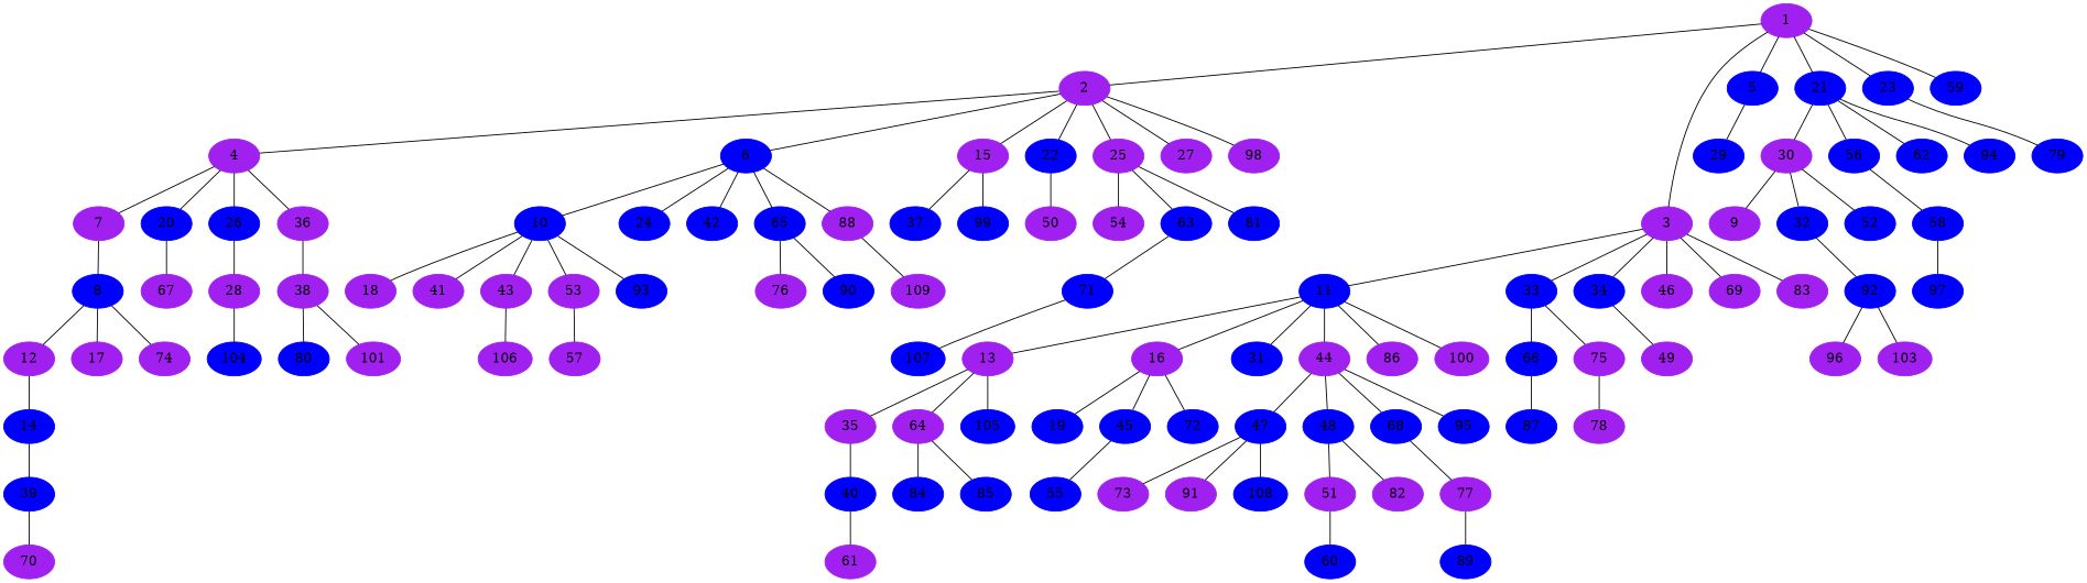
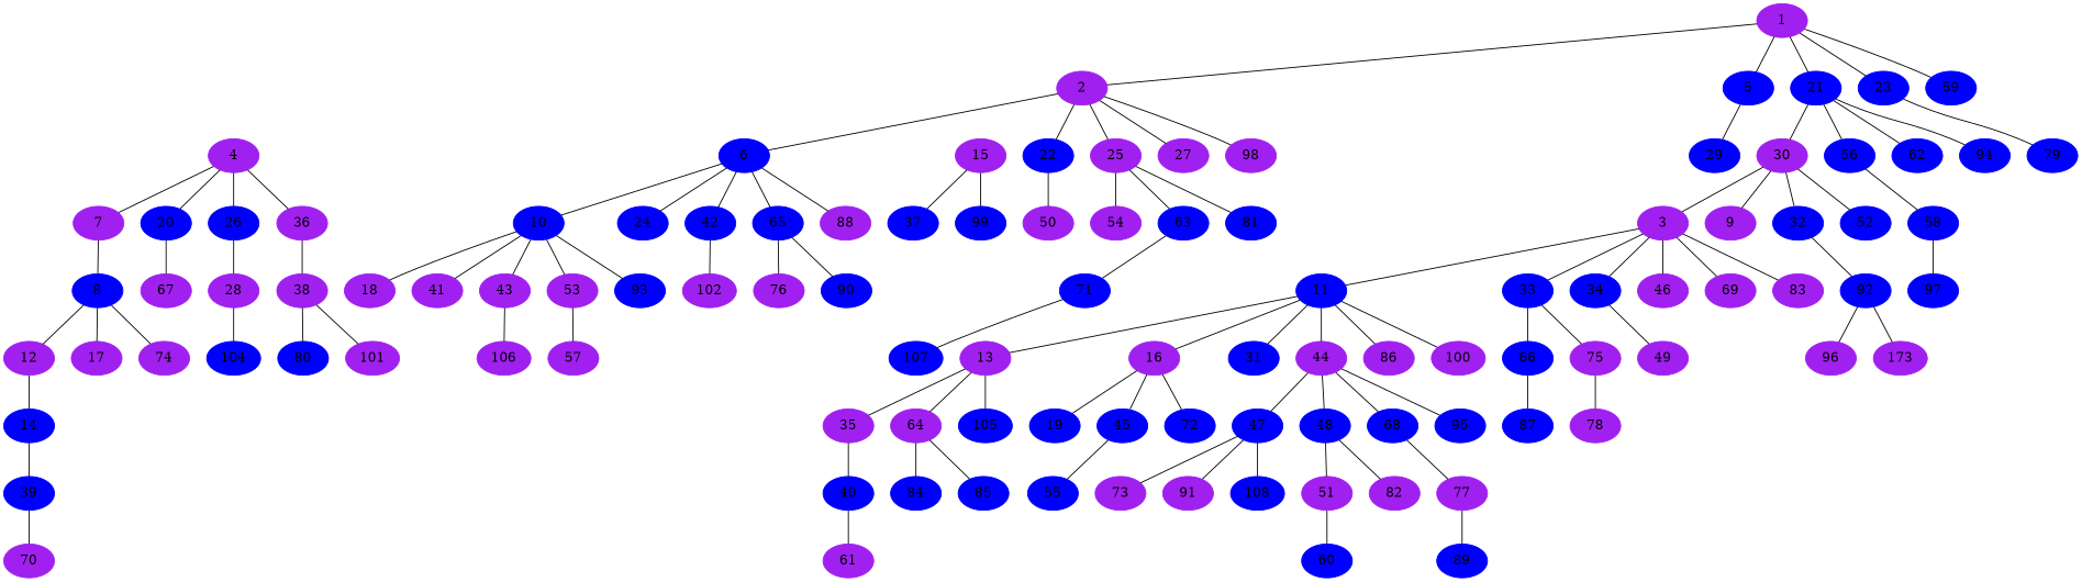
  graph {
    fontname="DejaVu Serif"
    node [color=blue fontname="DejaVu Serif" style=filled]
    edge [fontname="DejaVu Serif"]
    1 [color=purple]
    2 [color=purple]
    3 [color=purple]
    5
    21
    23
    59
    4 [color=purple]
    6
    15 [color=purple]
    22
    25 [color=purple]
    27 [color=purple]
    98 [color=purple]
    11
    33
    34
    46 [color=purple]
    69 [color=purple]
    83 [color=purple]
    29
    9 [color=purple]
    30 [color=purple]
    56
    62
    94
    79
    7 [color=purple]
    20
    26
    36 [color=purple]
    10
    24
    42
    65
    88 [color=purple]
    37
    99
    50 [color=purple]
    54 [color=purple]
    63
    81
    13 [color=purple]
    16 [color=purple]
    31
    44 [color=purple]
    86 [color=purple]
    100 [color=purple]
    66
    75 [color=purple]
    49 [color=purple]
    8
    67 [color=purple]
    28 [color=purple]
    38 [color=purple]
    18 [color=purple]
    41 [color=purple]
    43 [color=purple]
    53 [color=purple]
    93
+   102 [color=purple]
    76 [color=purple]
    90
-   109 [color=purple]
    12 [color=purple]
    17 [color=purple]
    74 [color=purple]
    14
    106 [color=purple]
    57 [color=purple]
    35 [color=purple]
    64 [color=purple]
    105
    19
    45
    72
    47
    48
    68
    95
    39
    40
    84
    85
    70 [color=purple]
    55
    32
    52
    58
    71
    104
    92
    96 [color=purple]
-   103 [color=purple]
+   103 [color=purple label=173]
    87
    78 [color=purple]
    61 [color=purple]
    80
    101 [color=purple]
    73 [color=purple]
    91 [color=purple]
    108
    51 [color=purple]
    82 [color=purple]
    77 [color=purple]
    60
    97
    107
    89
    1 -- 2
-   1 -- 3
+   30 -- 3
    1 -- 5
    1 -- 21
    1 -- 23
    1 -- 59
-   2 -- 4
    2 -- 6
-   2 -- 15
    2 -- 22
    2 -- 25
    2 -- 27
    2 -- 98
    3 -- 11
    3 -- 33
    3 -- 34
    3 -- 46
    3 -- 69
    3 -- 83
    5 -- 29
    21 -- 30
    21 -- 56
    21 -- 62
    21 -- 94
    23 -- 79
    4 -- 7
    4 -- 20
    4 -- 26
    4 -- 36
    6 -- 10
    6 -- 24
    6 -- 42
    6 -- 65
    6 -- 88
    15 -- 37
    15 -- 99
    22 -- 50
    25 -- 54
    25 -- 63
    25 -- 81
    11 -- 13
    11 -- 16
    11 -- 31
    11 -- 44
    11 -- 86
    11 -- 100
    33 -- 66
    33 -- 75
    34 -- 49
    30 -- 9
    30 -- 32
    30 -- 52
    56 -- 58
    7 -- 8
    20 -- 67
    26 -- 28
    36 -- 38
    10 -- 18
    10 -- 41
    10 -- 43
    10 -- 53
    10 -- 93
+   42 -- 102
    65 -- 76
    65 -- 90
-   88 -- 109
    63 -- 71
    13 -- 35
    13 -- 64
    13 -- 105
    16 -- 19
    16 -- 45
    16 -- 72
    44 -- 47
    44 -- 48
    44 -- 68
    44 -- 95
    66 -- 87
    75 -- 78
    8 -- 12
    8 -- 17
    8 -- 74
    28 -- 104
    38 -- 80
    38 -- 101
    43 -- 106
    53 -- 57
    12 -- 14
    14 -- 39
    35 -- 40
    64 -- 84
    64 -- 85
    45 -- 55
    47 -- 73
    47 -- 91
    47 -- 108
    48 -- 51
    48 -- 82
    68 -- 77
    39 -- 70
    40 -- 61
    32 -- 92
    58 -- 97
    71 -- 107
    92 -- 96
    92 -- 103
    51 -- 60
    77 -- 89
  }
